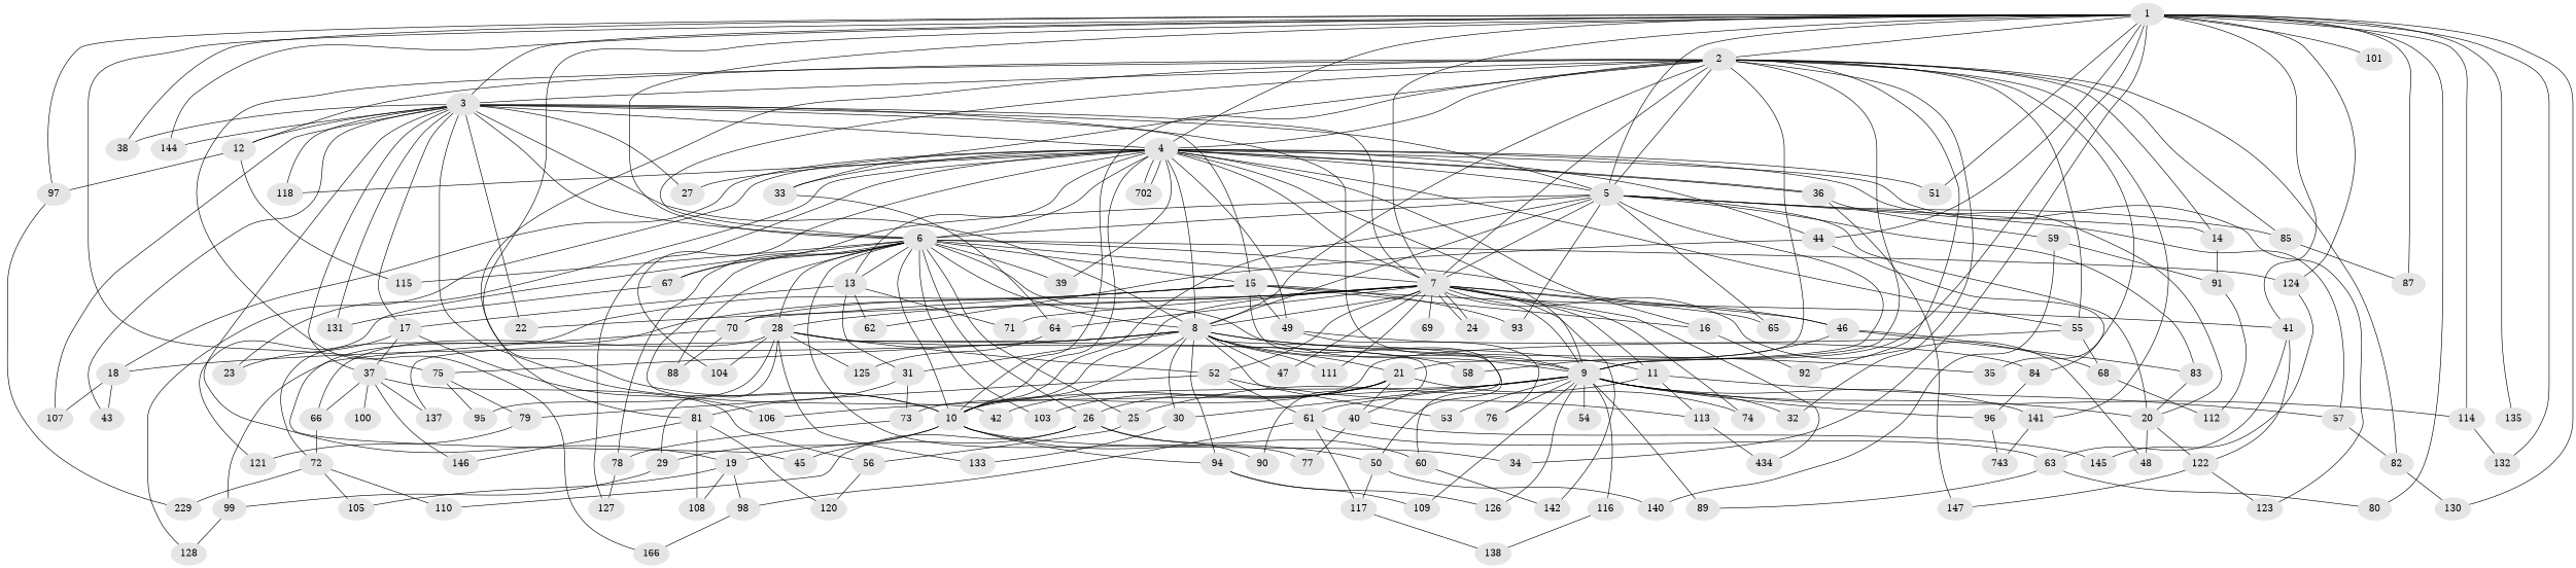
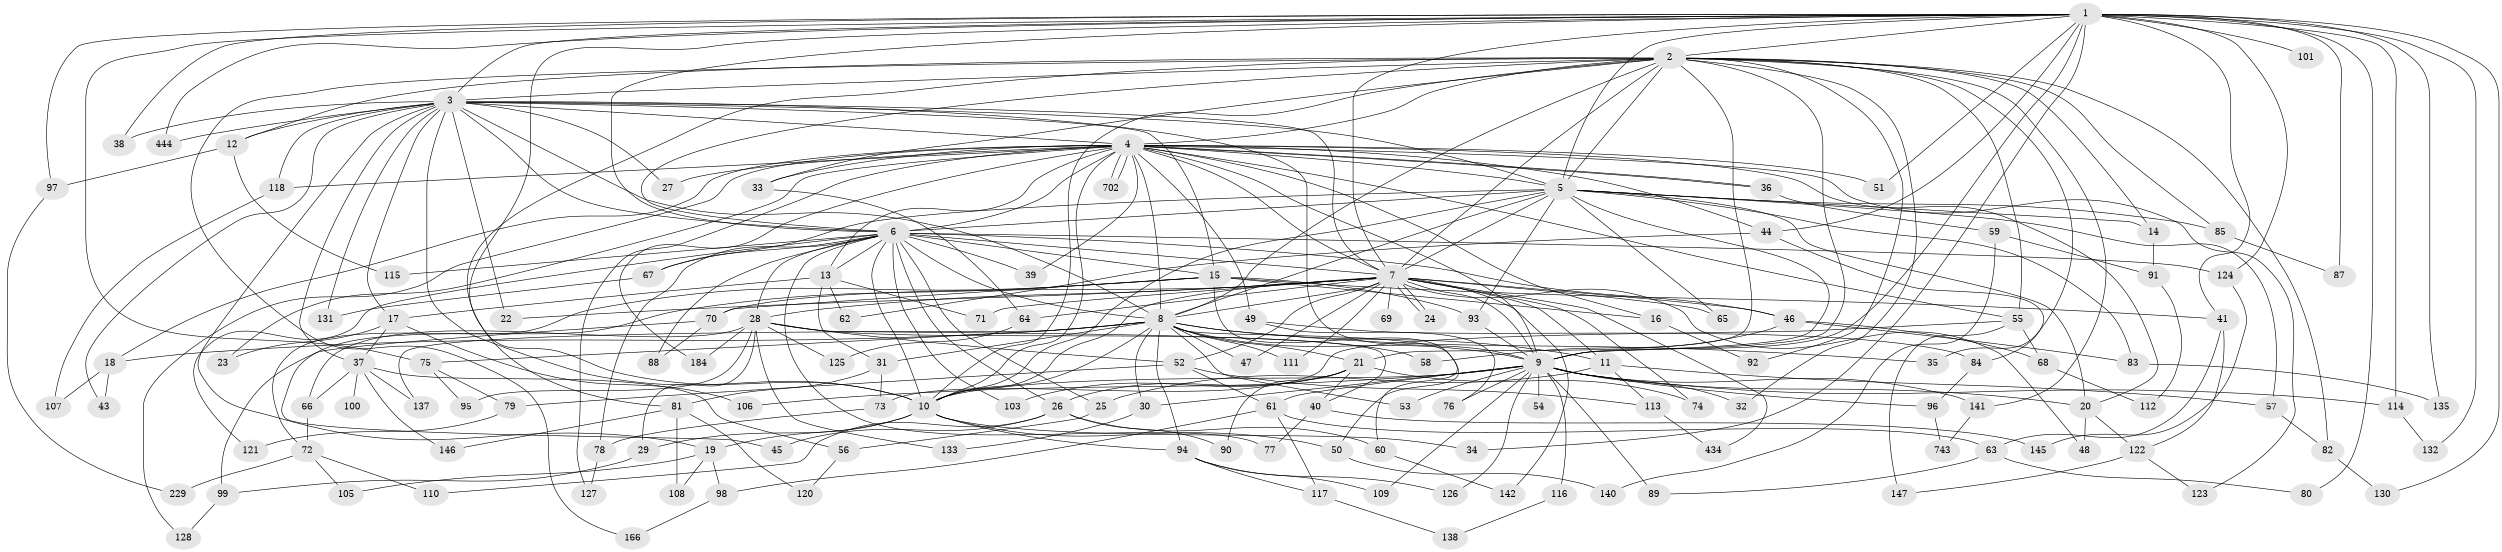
  graph {
    node [color=gray90 style=filled]
    1
    2
    3
    4
    5
    6
    7
    9
    10
    34
    38
    41
    44
    51
    75
    80
    87
    97
    101
    114
    124
    130
    132
    135
-   144
+   144 [label=444]
    8
    12
    14
    21
    32
    33
    35
    55
    81
    82
    85
    92
    n38 [label=166]
    141
    15
    17
    19
    22
    27
    37
    43
    107
    118
    131
    13
    16
    18
    23
    36
    39
    49
    n57 [label=702]
-   104
+   104 [label=184]
    123
    127
    128
    20
    57
    65
    67
    83
    93
    25
    26
    28
-   42
    46
    77
    78
    88
    103
    115
    121
    11
    24
    47
    48
    52
    64
    69
    70
    71
    74
    111
    n90 [label=434]
    142
    30
    31
    53
    60
    94
    137
    54
    61
    76
    89
    96
    106
    109
    116
    126
    29
    50
    122
    63
    62
    84
    95
    79
    n115 [label=229]
    145
    91
    40
    90
    73
    68
    108
    146
    120
    n125 [label=743]
    45
    72
    98
    105
    100
    56
    66
    59
    147
    110
    58
    125
    133
    113
    99
    117
    138
    140
    112
    1 -- 2
    1 -- 3
-   1 -- 4
    1 -- 5
    1 -- 6
    1 -- 7
    1 -- 9
    1 -- 10
    1 -- 34
    1 -- 38
    1 -- 41
    1 -- 44
    1 -- 51
    1 -- 75
    1 -- 80
    1 -- 87
    1 -- 97
    1 -- 101
    1 -- 114
    1 -- 124
    1 -- 130
    1 -- 132
    1 -- 135
    1 -- 144
    2 -- 3
    2 -- 4
    2 -- 5
    2 -- 6
    2 -- 7
    2 -- 9
    2 -- 10
    2 -- 8
    2 -- 12
    2 -- 14
    2 -- 21
    2 -- 32
    2 -- 33
    2 -- 35
    2 -- 55
    2 -- 81
    2 -- 82
    2 -- 85
    2 -- 92
    2 -- n38
    2 -- 141
    3 -- 4
    3 -- 5
    3 -- 6
    3 -- 7
    3 -- 9
    3 -- 10
    3 -- 38
    3 -- 144
    3 -- 8
    3 -- 12
    3 -- 15
    3 -- 17
    3 -- 19
    3 -- 22
    3 -- 27
    3 -- 37
    3 -- 43
-   3 -- 107
+   118 -- 107
    3 -- 118
    3 -- 131
    4 -- 5
    4 -- 6
    4 -- 7
    4 -- 9
    4 -- 10
    4 -- 44
    4 -- 51
    4 -- 8
    4 -- 33
    4 -- 55
    4 -- 27
    4 -- 118
    4 -- 13
    4 -- 16
    4 -- 18
    4 -- 23
    4 -- 36
    4 -- 36
    4 -- 39
    4 -- 49
    4 -- n57
    4 -- n57
    4 -- 104
    4 -- 123
    4 -- 127
    4 -- 128
    4 -- 20
    5 -- 6
    5 -- 7
    5 -- 9
    5 -- 10
    5 -- 8
    5 -- 14
    5 -- 85
    5 -- 20
    5 -- 57
    5 -- 65
    5 -- 67
    5 -- 83
    5 -- 93
    6 -- 7
-   6 -- 9
+   93 -- 9
    6 -- 10
    6 -- 124
    6 -- 8
    6 -- 15
    6 -- 13
    6 -- 39
    6 -- 67
    6 -- 25
    6 -- 26
    6 -- 28
-   6 -- 42
    6 -- 46
    6 -- 77
    6 -- 78
    6 -- 88
    6 -- 103
    6 -- 115
    6 -- 121
    7 -- 9
    7 -- 10
    7 -- 8
    7 -- 22
    7 -- 65
    7 -- 28
    7 -- 46
    7 -- 11
    7 -- 24
    7 -- 24
    7 -- 47
    7 -- 48
    7 -- 52
    7 -- 64
    7 -- 69
    7 -- 70
    7 -- 71
    7 -- 74
    7 -- 111
    7 -- n90
    7 -- 142
    9 -- 10
    9 -- 114
    9 -- 32
    9 -- 141
    9 -- 20
    9 -- 30
    9 -- 53
    9 -- 54
    9 -- 61
    9 -- 76
    9 -- 89
    9 -- 96
    9 -- 106
    9 -- 109
    9 -- 116
    9 -- 126
    10 -- 34
    10 -- 19
    10 -- 94
    10 -- 29
    10 -- 50
    41 -- 122
    41 -- 63
    44 -- 62
    44 -- 84
    75 -- 95
    75 -- 79
    97 -- n115
    114 -- 132
    124 -- 145
    8 -- 9
    8 -- 10
    8 -- 75
    8 -- 21
    8 -- 35
    8 -- 18
    8 -- 11
    8 -- 47
    8 -- 111
    8 -- 30
    8 -- 31
    8 -- 53
    8 -- 60
    8 -- 94
    8 -- 137
    12 -- 97
    12 -- 115
    14 -- 91
    21 -- 26
-   21 -- 42
    21 -- 103
    21 -- 74
    21 -- 40
    21 -- 90
    33 -- 64
    55 -- 73
    55 -- 68
    81 -- 108
    81 -- 146
    81 -- 120
    82 -- 130
    85 -- 87
    141 -- n125
    15 -- 41
    15 -- 16
-   15 -- 49
    15 -- 93
    15 -- 70
    15 -- 50
    15 -- 45
    15 -- 72
    17 -- 37
    17 -- 23
    17 -- 106
    19 -- 108
    19 -- 98
    19 -- 105
    37 -- 137
    37 -- 146
    37 -- 100
    37 -- 56
    37 -- 66
    13 -- 17
    13 -- 71
    13 -- 31
    13 -- 62
    16 -- 92
    18 -- 43
    18 -- 107
    36 -- 59
-   36 -- 147
+   55 -- 147
    49 -- 76
    49 -- 84
    20 -- 48
    20 -- 122
    57 -- 82
    67 -- 131
-   83 -- 20
+   83 -- 135
    25 -- 56
    26 -- 60
    26 -- 90
    26 -- 45
    26 -- 110
    28 -- 104
    28 -- 52
    28 -- 29
    28 -- 95
    28 -- 40
    28 -- 66
    28 -- 58
    28 -- 125
    28 -- 133
    46 -- 83
    46 -- 68
    46 -- 58
    78 -- 127
    11 -- 57
    11 -- 25
    11 -- 113
    52 -- 61
    52 -- 79
    52 -- 113
    64 -- 125
    70 -- 88
    70 -- 99
    30 -- 133
    31 -- 81
    31 -- 73
    60 -- 142
    94 -- 109
    94 -- 126
-   50 -- 117
+   94 -- 117
    61 -- 63
    61 -- 98
    61 -- 117
    96 -- n125
    116 -- 138
    29 -- 99
    50 -- 140
    122 -- 123
    122 -- 147
    63 -- 80
    63 -- 89
    84 -- 96
    79 -- 121
    91 -- 112
    40 -- 77
    40 -- 145
    73 -- 78
    68 -- 112
    72 -- n115
    72 -- 105
    72 -- 110
    98 -- n38
    56 -- 120
    66 -- 72
    59 -- 91
    59 -- 140
    113 -- n90
    99 -- 128
    117 -- 138
  }
